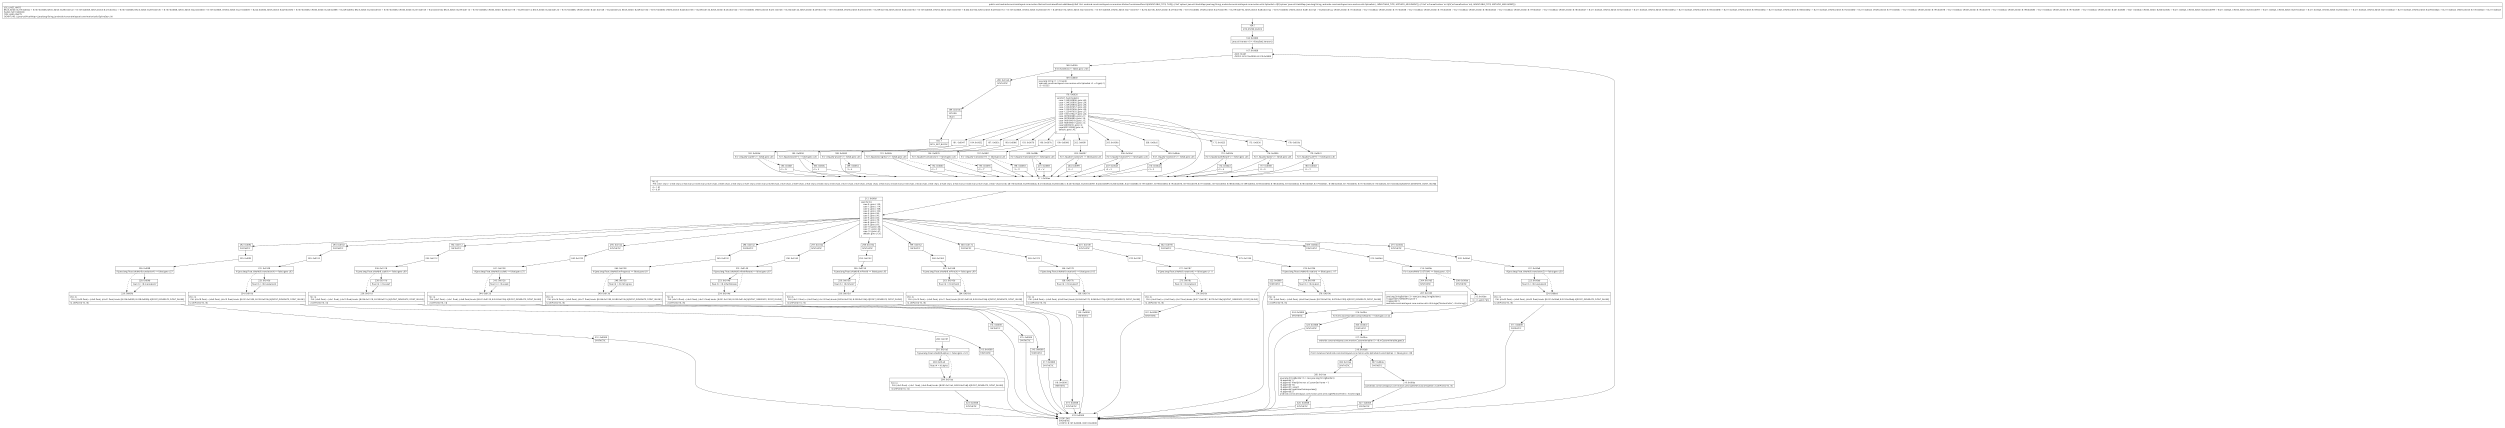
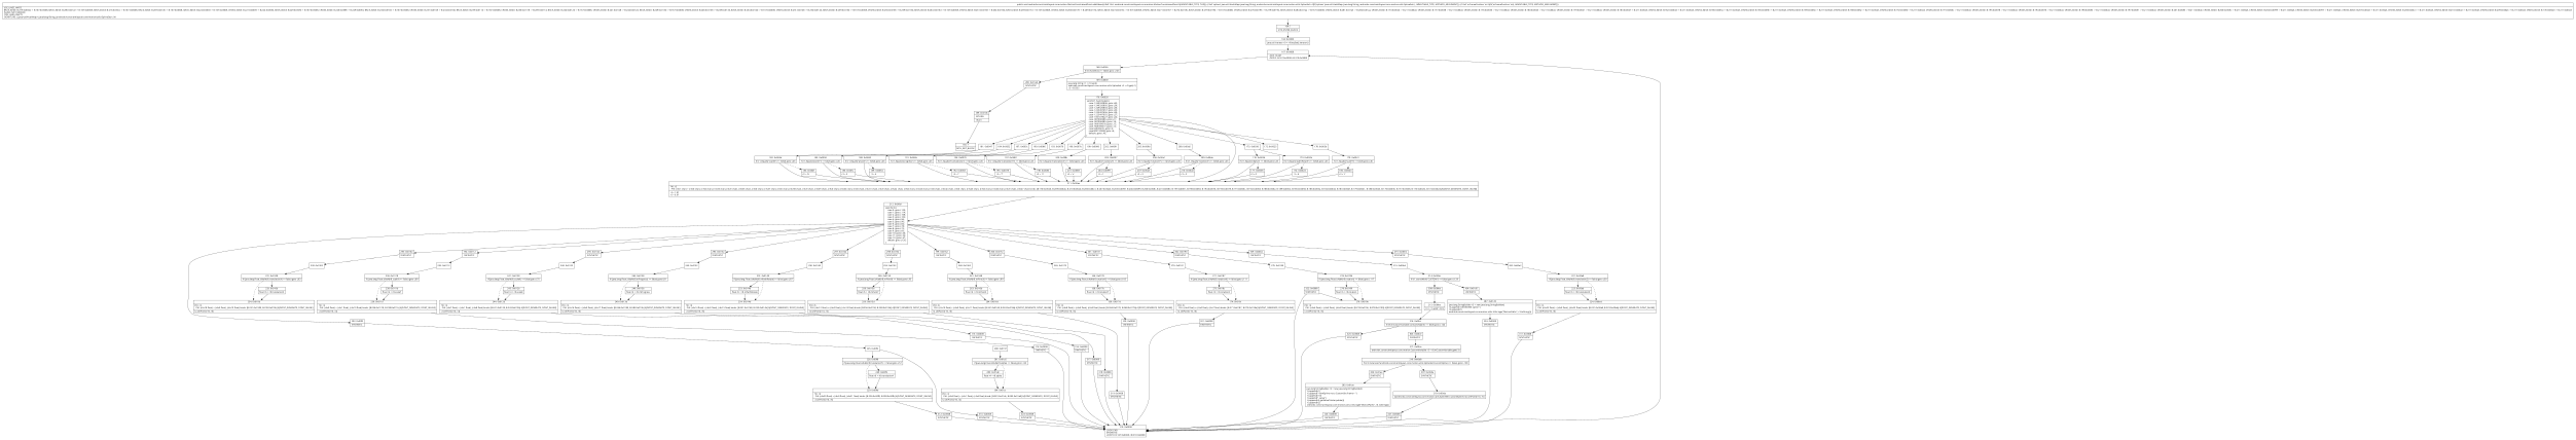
  digraph {
    fontname="Open Sans"
    node [fontname="Open Sans" shape=record]
    edge [fontname="Open Sans"]
    n1 [label="{164\:\ ?|MTH_ENTER_BLOCK\l}"]
    n2 [label="{166\:\ 0x0000|java.util.Iterator r0 = r9.keySet().iterator()\l}"]
    n3 [label="{167\:\ 0x0008|LOOP_START\lLOOP:0: B:167:0x0008\-\>B:310:0x0008\l}"]
    n4 [label="{168\:\ 0x000c|if (r0.hasNext() == false) goto L145\l}"]
    n5 [label="{169\:\ 0x000e|java.lang.String r1 = r0.next()\landroidx.constraintlayout.core.motion.utils.SplineSet r2 = r9.get(r1)\lr3 = 65535\l}"]
    n6 [label="{290\:\ 0x01eb|SYNTHETIC\l}"]
    n7 [label="{170\:\ 0x0020|switch(r1.hashCode()) \{\l    case \-1249320806: goto L42;\l    case \-1249320805: goto L39;\l    case \-1249320804: goto L36;\l    case \-1225497657: goto L33;\l    case \-1225497656: goto L30;\l    case \-1225497655: goto L27;\l    case \-1001078227: goto L24;\l    case \-987906986: goto L21;\l    case \-987906985: goto L18;\l    case \-908189618: goto L15;\l    case \-908189617: goto L12;\l    case 92909918: goto L9;\l    case 803192288: goto L6;\l    default: goto L45;\l\}\l}"]
    n8 [label="{289\:\ 0x01eb|RETURN\l|return\l}"]
    n9 [label="{172\:\ 0x0025}"]
    n10 [label="{175\:\ 0x0030}"]
    n11 [label="{178\:\ 0x003b}"]
    n12 [label="{181\:\ 0x0047}"]
    n13 [label="{184\:\ 0x0052}"]
    n14 [label="{187\:\ 0x005c}"]
    n15 [label="{190\:\ 0x0066}"]
    n16 [label="{193\:\ 0x0070}"]
    n17 [label="{196\:\ 0x007b}"]
    n18 [label="{199\:\ 0x0086}"]
    n19 [label="{202\:\ 0x0091}"]
    n20 [label="{205\:\ 0x009b}"]
    n21 [label="{208\:\ 0x00a5}"]
    n22 [label="{211\:\ 0x00ae|PHI: r3 \l  PHI: (r3v1 char) = (r3v0 char), (r3v0 char), (r3v35 char), (r3v0 char), (r3v36 char), (r3v0 char), (r3v37 char), (r3v0 char), (r3v38 char), (r3v0 char), (r3v39 char), (r3v0 char), (r3v40 char), (r3v0 char), (r3v41 char), (r3v0 char), (r3v42 char), (r3v0 char), (r3v43 char), (r3v0 char), (r3v44 char), (r3v0 char), (r3v45 char), (r3v0 char), (r3v46 char), (r3v0 char), (r3v47 char) binds: [B:170:0x0020, B:209:0x00ab, B:210:0x00ad, B:206:0x00a1, B:207:0x00a3, B:203:0x0097, B:204:0x0099, B:200:0x008c, B:201:0x008e, B:197:0x0081, B:198:0x0083, B:194:0x0076, B:195:0x0078, B:191:0x006c, B:192:0x006e, B:188:0x0062, B:189:0x0064, B:185:0x0058, B:186:0x005a, B:182:0x004d, B:183:0x004f, B:179:0x0041, B:180:0x0043, B:176:0x0036, B:177:0x0038, B:173:0x002b, B:174:0x002d] A[DONT_GENERATE, DONT_INLINE]\l|r4 = 1.0f\lr6 = 0.0f\l}"]
    n23 [label="{173\:\ 0x002b|if (r1.equals(\"pathRotate\") == false) goto L45\l}"]
    n24 [label="{176\:\ 0x0036|if (r1.equals(\"alpha\") == false) goto L45\l}"]
    n25 [label="{179\:\ 0x0041|if (r1.equals(\"scaleY\") == false) goto L45\l}"]
    n26 [label="{182\:\ 0x004d|if (r1.equals(\"scaleX\") == false) goto L45\l}"]
    n27 [label="{185\:\ 0x0058|if (r1.equals(\"pivotY\") == false) goto L45\l}"]
    n28 [label="{188\:\ 0x0062|if (r1.equals(\"pivotX\") == false) goto L45\l}"]
    n29 [label="{191\:\ 0x006c|if (r1.equals(\"progress\") == false) goto L45\l}"]
    n30 [label="{194\:\ 0x0076|if (r1.equals(\"translationZ\") == false) goto L45\l}"]
    n31 [label="{197\:\ 0x0081|if (r1.equals(\"translationY\") == false) goto L45\l}"]
    n32 [label="{200\:\ 0x008c|if (r1.equals(\"translationX\") == false) goto L45\l}"]
    n33 [label="{203\:\ 0x0097|if (r1.equals(\"rotationZ\") == false) goto L45\l}"]
    n34 [label="{206\:\ 0x00a1|if (r1.equals(\"rotationY\") == false) goto L45\l}"]
    n35 [label="{209\:\ 0x00ab|if (r1.equals(\"rotationX\") == false) goto L45\l}"]
    n36 [label="{212\:\ 0x00b1|switch(r3) \{\l    case 0: goto L120;\l    case 1: goto L114;\l    case 2: goto L108;\l    case 3: goto L102;\l    case 4: goto L96;\l    case 5: goto L90;\l    case 6: goto L84;\l    case 7: goto L78;\l    case 8: goto L72;\l    case 9: goto L66;\l    case 10: goto L60;\l    case 11: goto L54;\l    case 12: goto L47;\l    default: goto L126;\l\}\l}"]
    n37 [label="{174\:\ 0x002d|r3 = 6\l}"]
    n38 [label="{177\:\ 0x0038|r3 = 0\l}"]
    n39 [label="{180\:\ 0x0043|r3 = 't'\l}"]
    n40 [label="{183\:\ 0x004f|r3 = 'b'\l}"]
    n41 [label="{186\:\ 0x005a|r3 = 5\l}"]
    n42 [label="{189\:\ 0x0064|r3 = 4\l}"]
    n43 [label="{192\:\ 0x006e|r3 = 7\l}"]
    n44 [label="{195\:\ 0x0078|r3 = 'f'\l}"]
    n45 [label="{198\:\ 0x0083|r3 = 11\l}"]
    n46 [label="{201\:\ 0x008e|r3 = 'n'\l}"]
    n47 [label="{204\:\ 0x0099|r3 = 1\l}"]
    n48 [label="{207\:\ 0x00a3|r3 = 3\l}"]
    n49 [label="{210\:\ 0x00ad|r3 = 2\l}"]
    n50 [label="{291\:\ 0x00e2|SYNTHETIC\l}"]
    n51 [label="{292\:\ 0x00f2|SYNTHETIC\l}"]
    n52 [label="{293\:\ 0x0102|SYNTHETIC\l}"]
    n53 [label="{294\:\ 0x0112|SYNTHETIC\l}"]
    n54 [label="{295\:\ 0x0122|SYNTHETIC\l}"]
    n55 [label="{296\:\ 0x0132|SYNTHETIC\l}"]
    n56 [label="{297\:\ 0x0142|SYNTHETIC\l}"]
    n57 [label="{298\:\ 0x0152|SYNTHETIC\l}"]
    n58 [label="{299\:\ 0x0162|SYNTHETIC\l}"]
    n59 [label="{300\:\ 0x0172|SYNTHETIC\l}"]
    n60 [label="{301\:\ 0x0181|SYNTHETIC\l}"]
    n61 [label="{302\:\ 0x0190|SYNTHETIC\l}"]
    n62 [label="{309\:\ 0x00b4|SYNTHETIC\l}"]
    n63 [label="{220\:\ 0x00e2}"]
    n64 [label="{225\:\ 0x00f2}"]
    n65 [label="{230\:\ 0x0102}"]
    n66 [label="{235\:\ 0x0112}"]
    n67 [label="{240\:\ 0x0122}"]
    n68 [label="{245\:\ 0x0132}"]
    n69 [label="{250\:\ 0x0142}"]
    n70 [label="{255\:\ 0x0152}"]
    n71 [label="{260\:\ 0x0162}"]
    n72 [label="{265\:\ 0x0172}"]
    n73 [label="{270\:\ 0x0181}"]
    n74 [label="{275\:\ 0x0190}"]
    n75 [label="{213\:\ 0x00b4}"]
    n76 [label="{221\:\ 0x00e8|if (java.lang.Float.isNaN(r8.translationZ) == false) goto L50\l}"]
    n77 [label="{223\:\ 0x00eb|float r6 = r8.translationZ\l}"]
    n78 [label="{224\:\ 0x00ed|PHI: r6 \l  PHI: (r6v22 float) = (r6v0 float), (r6v23 float) binds: [B:221:0x00e8, B:223:0x00eb] A[DONT_GENERATE, DONT_INLINE]\l|r2.setPoint(r10, r6)\l}"]
    n79 [label="{311\:\ 0x0008|SYNTHETIC\l}"]
    n80 [label="{310\:\ 0x0008|LOOP_END\lSYNTHETIC\lLOOP:0: B:167:0x0008\-\>B:310:0x0008\l}"]
    n81 [label="{226\:\ 0x00f8|if (java.lang.Float.isNaN(r8.translationY) == false) goto L57\l}"]
    n82 [label="{228\:\ 0x00fb|float r6 = r8.translationY\l}"]
    n83 [label="{229\:\ 0x00fd|PHI: r6 \l  PHI: (r6v20 float) = (r6v0 float), (r6v21 float) binds: [B:226:0x00f8, B:228:0x00fb] A[DONT_GENERATE, DONT_INLINE]\l|r2.setPoint(r10, r6)\l}"]
    n84 [label="{312\:\ 0x0008|SYNTHETIC\l}"]
    n85 [label="{231\:\ 0x0108|if (java.lang.Float.isNaN(r8.translationX) == false) goto L63\l}"]
    n86 [label="{233\:\ 0x010b|float r6 = r8.translationX\l}"]
    n87 [label="{234\:\ 0x010d|PHI: r6 \l  PHI: (r6v18 float) = (r6v0 float), (r6v19 float) binds: [B:231:0x0108, B:233:0x010b] A[DONT_GENERATE, DONT_INLINE]\l|r2.setPoint(r10, r6)\l}"]
    n88 [label="{313\:\ 0x0008|SYNTHETIC\l}"]
    n89 [label="{236\:\ 0x0118|if (java.lang.Float.isNaN(r8.scaleY) == false) goto L69\l}"]
    n90 [label="{238\:\ 0x011b|float r4 = r8.scaleY\l}"]
    n91 [label="{239\:\ 0x011d|PHI: r4 \l  PHI: (r4v9 float) = (r4v1 float), (r4v10 float) binds: [B:236:0x0118, B:238:0x011b] A[DONT_GENERATE, DONT_INLINE]\l|r2.setPoint(r10, r4)\l}"]
    n92 [label="{314\:\ 0x0008|SYNTHETIC\l}"]
    n93 [label="{241\:\ 0x0128|if (java.lang.Float.isNaN(r8.scaleX) == false) goto L75\l}"]
    n94 [label="{243\:\ 0x012b|float r4 = r8.scaleX\l}"]
    n95 [label="{244\:\ 0x012d|PHI: r4 \l  PHI: (r4v7 float) = (r4v1 float), (r4v8 float) binds: [B:241:0x0128, B:243:0x012b] A[DONT_GENERATE, DONT_INLINE]\l|r2.setPoint(r10, r4)\l}"]
    n96 [label="{315\:\ 0x0008|SYNTHETIC\l}"]
    n97 [label="{246\:\ 0x0138|if (java.lang.Float.isNaN(r8.mProgress) == false) goto L81\l}"]
    n98 [label="{248\:\ 0x013b|float r6 = r8.mProgress\l}"]
    n99 [label="{249\:\ 0x013d|PHI: r6 \l  PHI: (r6v16 float) = (r6v0 float), (r6v17 float) binds: [B:246:0x0138, B:248:0x013b] A[DONT_GENERATE, DONT_INLINE]\l|r2.setPoint(r10, r6)\l}"]
    n100 [label="{316\:\ 0x0008|SYNTHETIC\l}"]
    n101 [label="{251\:\ 0x0148|if (java.lang.Float.isNaN(r8.mPathRotate) == false) goto L87\l}"]
    n102 [label="{253\:\ 0x014b|float r6 = r8.mPathRotate\l}"]
    n103 [label="{254\:\ 0x014d|PHI: r6 \l  PHI: (r6v14 float) = (r6v0 float), (r6v15 float) binds: [B:251:0x0148, B:253:0x014b] A[DONT_GENERATE, DONT_INLINE]\l|r2.setPoint(r10, r6)\l}"]
    n104 [label="{317\:\ 0x0008|SYNTHETIC\l}"]
    n105 [label="{256\:\ 0x0158|if (java.lang.Float.isNaN(r8.mPivotY) == false) goto L93\l}"]
    n106 [label="{258\:\ 0x015b|float r6 = r8.mPivotY\l}"]
    n107 [label="{259\:\ 0x015d|PHI: r6 \l  PHI: (r6v12 float) = (r6v0 float), (r6v13 float) binds: [B:256:0x0158, B:258:0x015b] A[DONT_GENERATE, DONT_INLINE]\l|r2.setPoint(r10, r6)\l}"]
    n108 [label="{318\:\ 0x0008|SYNTHETIC\l}"]
    n109 [label="{261\:\ 0x0168|if (java.lang.Float.isNaN(r8.mPivotX) == false) goto L99\l}"]
    n110 [label="{263\:\ 0x016b|float r6 = r8.mPivotX\l}"]
    n111 [label="{264\:\ 0x016d|PHI: r6 \l  PHI: (r6v10 float) = (r6v0 float), (r6v11 float) binds: [B:261:0x0168, B:263:0x016b] A[DONT_GENERATE, DONT_INLINE]\l|r2.setPoint(r10, r6)\l}"]
    n112 [label="{319\:\ 0x0008|SYNTHETIC\l}"]
    n113 [label="{266\:\ 0x0178|if (java.lang.Float.isNaN(r8.rotationY) == false) goto L105\l}"]
    n114 [label="{268\:\ 0x017b|float r6 = r8.rotationY\l}"]
    n115 [label="{269\:\ 0x017d|PHI: r6 \l  PHI: (r6v8 float) = (r6v0 float), (r6v9 float) binds: [B:266:0x0178, B:268:0x017b] A[DONT_GENERATE, DONT_INLINE]\l|r2.setPoint(r10, r6)\l}"]
    n116 [label="{320\:\ 0x0008|SYNTHETIC\l}"]
    n117 [label="{271\:\ 0x0187|if (java.lang.Float.isNaN(r8.rotationX) == false) goto L111\l}"]
    n118 [label="{273\:\ 0x018a|float r6 = r8.rotationX\l}"]
    n119 [label="{274\:\ 0x018c|PHI: r6 \l  PHI: (r6v6 float) = (r6v0 float), (r6v7 float) binds: [B:271:0x0187, B:273:0x018a] A[DONT_GENERATE, DONT_INLINE]\l|r2.setPoint(r10, r6)\l}"]
    n120 [label="{321\:\ 0x0008|SYNTHETIC\l}"]
    n121 [label="{276\:\ 0x0196|if (java.lang.Float.isNaN(r8.rotation) == false) goto L117\l}"]
    n122 [label="{278\:\ 0x0199|float r6 = r8.rotation\l}"]
    n123 [label="{279\:\ 0x019b|PHI: r6 \l  PHI: (r6v4 float) = (r6v0 float), (r6v5 float) binds: [B:276:0x0196, B:278:0x0199] A[DONT_GENERATE, DONT_INLINE]\l|r2.setPoint(r10, r6)\l}"]
    n124 [label="{322\:\ 0x0008|SYNTHETIC\l}"]
    n125 [label="{280\:\ 0x019f}"]
    n126 [label="{281\:\ 0x01a5|if (java.lang.Float.isNaN(r8.alpha) == false) goto L123\l}"]
    n127 [label="{283\:\ 0x01a8|float r4 = r8.alpha\l}"]
    n128 [label="{284\:\ 0x01aa|PHI: r4 \l  PHI: (r4v5 float) = (r4v1 float), (r4v6 float) binds: [B:281:0x01a5, B:283:0x01a8] A[DONT_GENERATE, DONT_INLINE]\l|r2.setPoint(r10, r4)\l}"]
    n129 [label="{323\:\ 0x0008|SYNTHETIC\l}"]
    n130 [label="{214\:\ 0x00bc|if (r1.startsWith(\"CUSTOM\") == false) goto L129\l}"]
    n131 [label="{304\:\ 0x01d5|SYNTHETIC\l}"]
    n132 [label="{308\:\ 0x00be|SYNTHETIC\l}"]
    n133 [label="{287\:\ 0x01d5|java.lang.StringBuilder r3 = new java.lang.StringBuilder()\lr3.append(\"UNKNOWN spline \")\lr3.append(r1)\landroidx.constraintlayout.core.motion.utils.Utils.loge(\"MotionPaths\", r3.toString())\l}"]
    n134 [label="{215\:\ 0x00be|r3 = r1.split(\",\")[1]\l}"]
    n135 [label="{324\:\ 0x0008|SYNTHETIC\l}"]
    n136 [label="{216\:\ 0x00cc|if (r8.mCustomVariable.containsKey(r3) == false) goto L144\l}"]
    n137 [label="{305\:\ 0x00ce|SYNTHETIC\l}"]
    n138 [label="{325\:\ 0x0008|SYNTHETIC\l}"]
    n139 [label="{217\:\ 0x00ce|androidx.constraintlayout.core.motion.CustomVariable r5 = r8.mCustomVariable.get(r3)\l}"]
    n140 [label="{218\:\ 0x00d8|if ((r2 instanceof androidx.constraintlayout.core.motion.utils.SplineSet.CustomSpline) == false) goto L138\l}"]
    n141 [label="{306\:\ 0x01ae|SYNTHETIC\l}"]
    n142 [label="{307\:\ 0x00da|SYNTHETIC\l}"]
    n143 [label="{285\:\ 0x01ae|java.lang.StringBuilder r6 = new java.lang.StringBuilder()\lr6.append(r1)\lr6.append(\" ViewSpline not a CustomSet frame = \")\lr6.append(r10)\lr6.append(\", value\")\lr6.append(r5.getValueToInterpolate())\lr6.append(r2)\landroidx.constraintlayout.core.motion.utils.Utils.loge(\"MotionPaths\", r6.toString())\l}"]
    n144 [label="{219\:\ 0x00da|((androidx.constraintlayout.core.motion.utils.SplineSet.CustomSpline) r2).setPoint(r10, r5)\l}"]
    n145 [label="{326\:\ 0x0008|SYNTHETIC\l}"]
    n146 [label="{327\:\ 0x0008|SYNTHETIC\l}"]
    n147 [label="{165\:\ ?|MTH_EXIT_BLOCK\l}"]
    n148 [label="{public void androidx.constraintlayout.core.motion.MotionConstrainedPoint.addValues((r8v0 'this' androidx.constraintlayout.core.motion.MotionConstrainedPoint A[IMMUTABLE_TYPE, THIS]), (r9v0 'splines' java.util.HashMap\<java.lang.String, androidx.constraintlayout.core.motion.utils.SplineSet\> A[D('splines' java.util.HashMap\<java.lang.String, androidx.constraintlayout.core.motion.utils.SplineSet\>), IMMUTABLE_TYPE, METHOD_ARGUMENT]), (r10v0 'mFramePosition' int A[D('mFramePosition' int), IMMUTABLE_TYPE, METHOD_ARGUMENT]))  | USE_LINES_HINTS\lBACK_EDGE: B:219:0x00da \-\> B:167:0x0008, BACK_EDGE: B:285:0x01ae \-\> B:167:0x0008, BACK_EDGE: B:216:0x00cc \-\> B:167:0x0008, BACK_EDGE: B:287:0x01d5 \-\> B:167:0x0008, BACK_EDGE: B:224:0x00ed \-\> B:167:0x0008, CROSS_EDGE: B:221:0x00e8 \-\> B:224:0x00ed, BACK_EDGE: B:229:0x00fd \-\> B:167:0x0008, CROSS_EDGE: B:226:0x00f8 \-\> B:229:0x00fd, BACK_EDGE: B:234:0x010d \-\> B:167:0x0008, CROSS_EDGE: B:231:0x0108 \-\> B:234:0x010d, BACK_EDGE: B:239:0x011d \-\> B:167:0x0008, CROSS_EDGE: B:236:0x0118 \-\> B:239:0x011d, BACK_EDGE: B:244:0x012d \-\> B:167:0x0008, CROSS_EDGE: B:241:0x0128 \-\> B:244:0x012d, BACK_EDGE: B:249:0x013d \-\> B:167:0x0008, CROSS_EDGE: B:246:0x0138 \-\> B:249:0x013d, BACK_EDGE: B:254:0x014d \-\> B:167:0x0008, CROSS_EDGE: B:251:0x0148 \-\> B:254:0x014d, BACK_EDGE: B:259:0x015d \-\> B:167:0x0008, CROSS_EDGE: B:256:0x0158 \-\> B:259:0x015d, BACK_EDGE: B:264:0x016d \-\> B:167:0x0008, CROSS_EDGE: B:261:0x0168 \-\> B:264:0x016d, BACK_EDGE: B:269:0x017d \-\> B:167:0x0008, CROSS_EDGE: B:266:0x0178 \-\> B:269:0x017d, BACK_EDGE: B:274:0x018c \-\> B:167:0x0008, CROSS_EDGE: B:271:0x0187 \-\> B:274:0x018c, BACK_EDGE: B:279:0x019b \-\> B:167:0x0008, CROSS_EDGE: B:276:0x0196 \-\> B:279:0x019b, BACK_EDGE: B:284:0x01aa \-\> B:167:0x0008, CROSS_EDGE: B:281:0x01a5 \-\> B:284:0x01aa, CROSS_EDGE: B:173:0x002b \-\> B:211:0x00ae, CROSS_EDGE: B:177:0x0038 \-\> B:211:0x00ae, CROSS_EDGE: B:176:0x0036 \-\> B:211:0x00ae, CROSS_EDGE: B:180:0x0043 \-\> B:211:0x00ae, CROSS_EDGE: B:179:0x0041 \-\> B:211:0x00ae, CROSS_EDGE: B:183:0x004f \-\> B:211:0x00ae, CROSS_EDGE: B:182:0x004d \-\> B:211:0x00ae, CROSS_EDGE: B:186:0x005a \-\> B:211:0x00ae, CROSS_EDGE: B:185:0x0058 \-\> B:211:0x00ae, CROSS_EDGE: B:189:0x0064 \-\> B:211:0x00ae, CROSS_EDGE: B:188:0x0062 \-\> B:211:0x00ae, CROSS_EDGE: B:192:0x006e \-\> B:211:0x00ae, CROSS_EDGE: B:191:0x006c \-\> B:211:0x00ae, CROSS_EDGE: B:195:0x0078 \-\> B:211:0x00ae, CROSS_EDGE: B:194:0x0076 \-\> B:211:0x00ae, CROSS_EDGE: B:198:0x0083 \-\> B:211:0x00ae, CROSS_EDGE: B:197:0x0081 \-\> B:211:0x00ae, CROSS_EDGE: B:201:0x008e \-\> B:211:0x00ae, CROSS_EDGE: B:200:0x008c \-\> B:211:0x00ae, CROSS_EDGE: B:204:0x0099 \-\> B:211:0x00ae, CROSS_EDGE: B:203:0x0097 \-\> B:211:0x00ae, CROSS_EDGE: B:207:0x00a3 \-\> B:211:0x00ae, CROSS_EDGE: B:206:0x00a1 \-\> B:211:0x00ae, CROSS_EDGE: B:210:0x00ad \-\> B:211:0x00ae, CROSS_EDGE: B:209:0x00ab \-\> B:211:0x00ae, CROSS_EDGE: B:170:0x0020 \-\> B:211:0x00ae\lINLINE_NOT_NEEDED\lTYPE_VARS: EMPTY\lSIGNATURE: (Ljava\/util\/HashMap\<Ljava\/lang\/String;Landroidx\/constraintlayout\/core\/motion\/utils\/SplineSet;\>;I)V\l}"]
    n1 -> n2
    n2 -> n3
    n3 -> n4
    n4 -> n5 [style=dashed]
    n4 -> n6
    n5 -> n7
    n6 -> n8
    n7 -> n9
    n7 -> n10
    n7 -> n11
    n7 -> n12
    n7 -> n13
    n7 -> n14
    n7 -> n15
    n7 -> n16
    n7 -> n17
    n7 -> n18
    n7 -> n19
    n7 -> n20
    n7 -> n21
    n7 -> n22
    n8 -> n147
-   n9 -> n23
+   n10 -> n23
    n10 -> n24
    n11 -> n25
    n12 -> n26
    n13 -> n27
    n14 -> n28
    n15 -> n29
    n16 -> n30
    n17 -> n31
    n18 -> n32
    n19 -> n33
    n20 -> n34
    n21 -> n35
    n22 -> n36
    n23 -> n22
    n23 -> n37 [style=dashed]
    n24 -> n22
    n24 -> n38 [style=dashed]
    n25 -> n22
    n25 -> n39 [style=dashed]
    n26 -> n22
    n26 -> n40 [style=dashed]
    n27 -> n22
    n27 -> n41 [style=dashed]
    n28 -> n22
    n28 -> n42 [style=dashed]
    n29 -> n22
    n29 -> n43 [style=dashed]
    n30 -> n22
    n30 -> n44 [style=dashed]
    n31 -> n22
    n31 -> n45 [style=dashed]
    n32 -> n22
    n32 -> n46 [style=dashed]
    n33 -> n22
    n33 -> n47 [style=dashed]
    n34 -> n22
    n34 -> n48 [style=dashed]
    n35 -> n22
    n35 -> n49 [style=dashed]
    n36 -> n50
    n36 -> n51
    n36 -> n52
    n36 -> n53
    n36 -> n54
    n36 -> n55
    n36 -> n56
    n36 -> n57
    n36 -> n58
    n36 -> n59
    n36 -> n60
    n36 -> n61
    n36 -> n62
    n37 -> n22
    n38 -> n22
    n39 -> n22
    n40 -> n22
    n41 -> n22
    n43 -> n22
    n44 -> n22
    n45 -> n22
    n46 -> n22
    n47 -> n22
    n48 -> n22
    n49 -> n22
    n50 -> n63
    n51 -> n64
    n52 -> n65
    n53 -> n66
    n54 -> n67
    n55 -> n68
    n56 -> n69
    n57 -> n70
    n58 -> n71
    n59 -> n72
    n60 -> n73
    n61 -> n74
    n62 -> n75
    n63 -> n76
    n64 -> n81
    n65 -> n85
    n66 -> n89
    n67 -> n93
    n68 -> n97
    n69 -> n101
    n70 -> n105
    n71 -> n109
    n72 -> n113
    n73 -> n117
    n74 -> n121
    n75 -> n130
    n76 -> n77
    n76 -> n78 [style=dashed]
    n77 -> n78
    n78 -> n79
    n79 -> n80
    n80 -> n3
    n81 -> n82
    n81 -> n83 [style=dashed]
    n82 -> n83
    n83 -> n84
    n84 -> n80
    n85 -> n86
    n85 -> n87 [style=dashed]
    n86 -> n87
-   n87 -> n88
+   n64 -> n88
    n88 -> n80
    n89 -> n90
    n89 -> n91 [style=dashed]
    n90 -> n91
    n91 -> n92
    n92 -> n80
    n93 -> n94
    n93 -> n95 [style=dashed]
    n94 -> n95
    n95 -> n96
    n96 -> n80
    n97 -> n98
    n97 -> n99 [style=dashed]
    n98 -> n99
    n99 -> n100
    n100 -> n80
    n101 -> n102
    n101 -> n103 [style=dashed]
    n102 -> n103
    n103 -> n104
    n104 -> n80
    n105 -> n106
    n105 -> n107 [style=dashed]
    n106 -> n107
    n107 -> n108
    n108 -> n80
    n109 -> n110
    n109 -> n111 [style=dashed]
    n110 -> n111
    n111 -> n112
    n112 -> n80
    n113 -> n114
    n113 -> n115 [style=dashed]
    n114 -> n115
    n115 -> n116
    n116 -> n80
    n117 -> n118
    n117 -> n119 [style=dashed]
    n118 -> n119
    n119 -> n120
    n120 -> n80
    n121 -> n122
    n121 -> n123 [style=dashed]
    n122 -> n123
    n124 -> n80
    n124 -> n123
    n125 -> n126
    n126 -> n127
    n126 -> n128 [style=dashed]
    n127 -> n128
    n128 -> n129
    n129 -> n80
    n130 -> n131
    n130 -> n132 [style=dashed]
    n131 -> n133
    n132 -> n134
    n133 -> n135
    n134 -> n136
    n135 -> n80
    n136 -> n137 [style=dashed]
    n136 -> n138
    n137 -> n139
    n138 -> n80
    n139 -> n140
    n140 -> n141
    n140 -> n142 [style=dashed]
    n141 -> n143
    n142 -> n144
    n143 -> n145
    n144 -> n146
    n145 -> n80
    n146 -> n80
    n148 -> n1
  }
